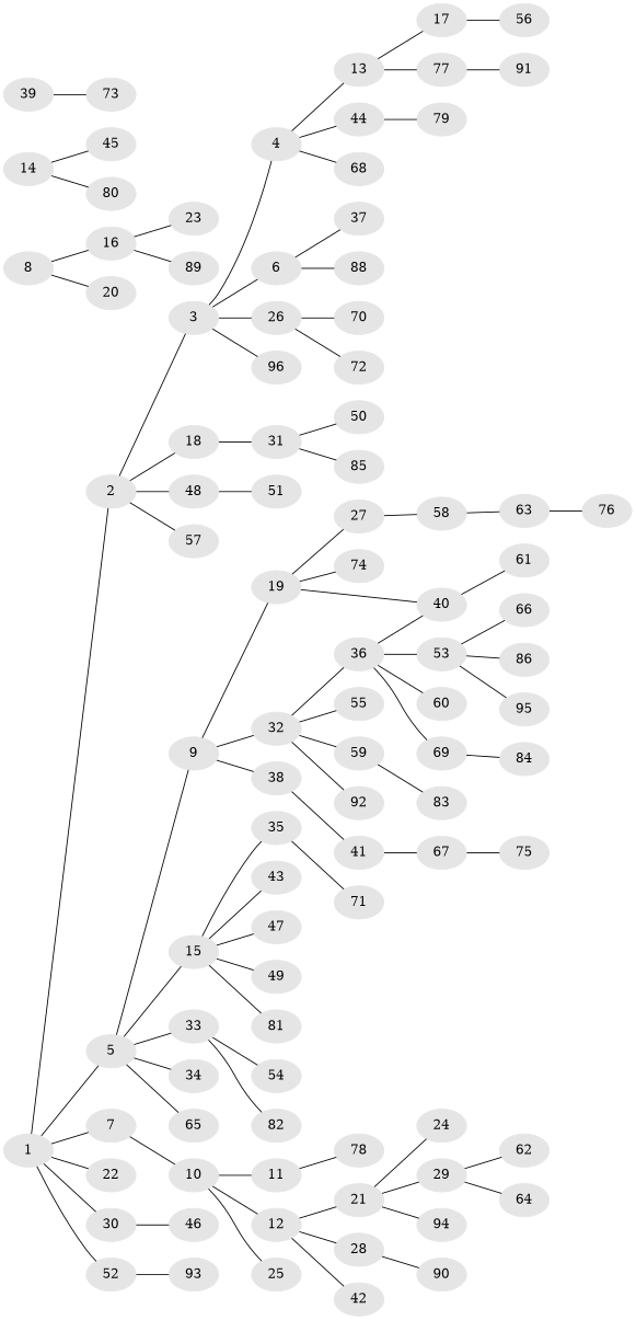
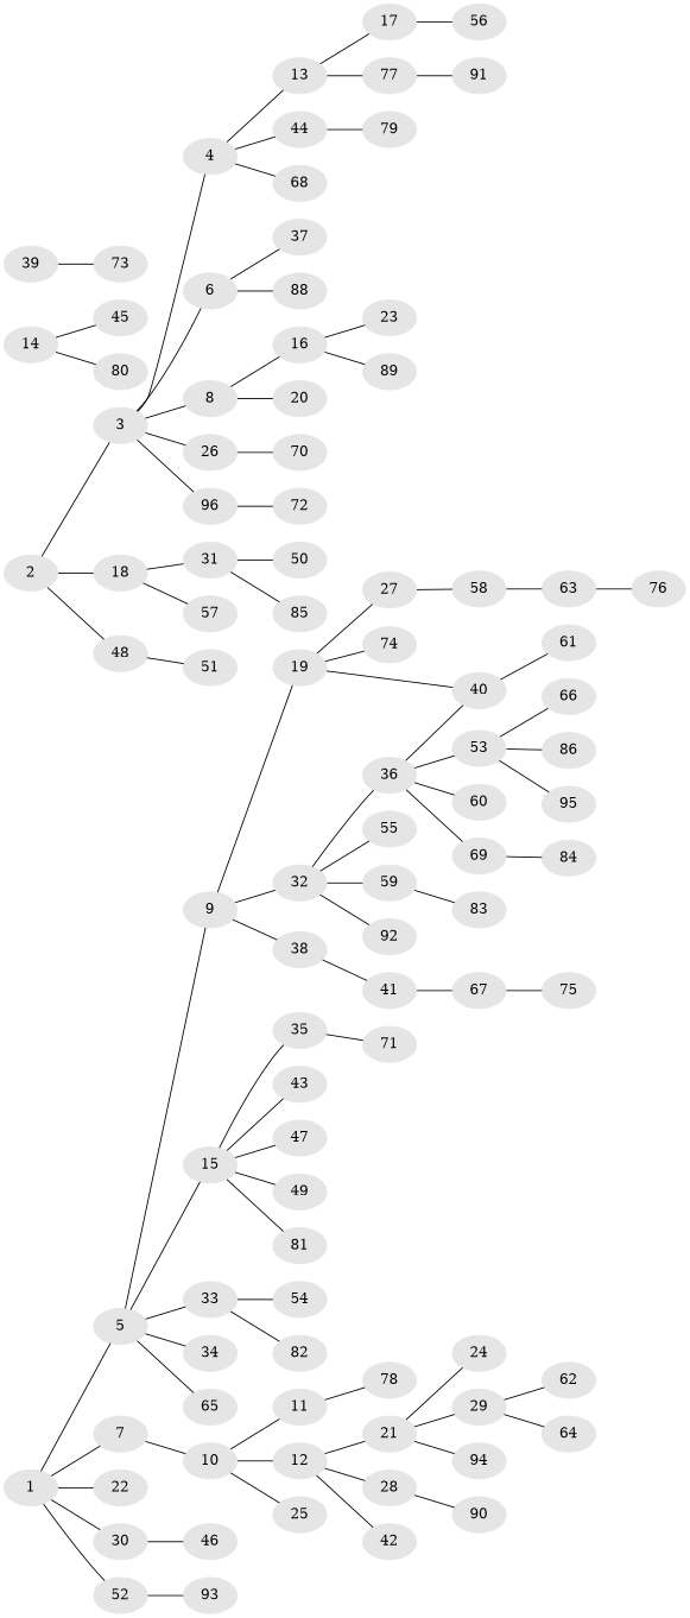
  graph {
    rankdir=LR
    node [color=gray90 style=filled]
    1
    2
    5
    7
    22
    30
    52
    3
    18
    48
    9
    15
    33
    34
    65
    10
    46
    93
    4
    6
    8
    26
    96
    31
    57
    51
    13
    44
    68
    37
    88
    16
    20
    14
    45
    80
    70
    72
    17
    77
    79
    19
    32
    38
    35
    43
    47
    49
    81
    54
    82
    11
    12
    25
    23
    89
    27
    74
    40
    36
    55
    59
    92
    41
    78
    21
    28
    42
    24
    29
    94
    90
    56
    91
    71
    50
    85
    58
    39
    73
    62
    64
    63
    53
    60
    69
    83
    61
    66
    86
    95
    84
    67
    75
    76
-   1 -- 2
    1 -- 5
    1 -- 7
    1 -- 22
    1 -- 30
    1 -- 52
    2 -- 3
    2 -- 18
    2 -- 48
    5 -- 9
    5 -- 15
    5 -- 33
    5 -- 34
    5 -- 65
    7 -- 10
    30 -- 46
    52 -- 93
    3 -- 4
    3 -- 6
+   3 -- 8
    3 -- 26
    3 -- 96
    18 -- 31
-   2 -- 57
+   18 -- 57
    48 -- 51
    9 -- 19
    9 -- 32
    9 -- 38
    15 -- 35
    15 -- 43
    15 -- 47
    15 -- 49
    15 -- 81
    33 -- 54
    33 -- 82
    10 -- 11
    10 -- 12
    10 -- 25
    4 -- 13
    4 -- 44
    4 -- 68
    6 -- 37
    6 -- 88
    8 -- 16
    8 -- 20
    26 -- 70
-   26 -- 72
+   96 -- 72
    31 -- 50
    31 -- 85
    13 -- 17
    13 -- 77
    44 -- 79
    16 -- 23
    16 -- 89
    14 -- 45
    14 -- 80
    17 -- 56
    77 -- 91
    19 -- 27
    19 -- 74
    19 -- 40
    32 -- 36
    32 -- 55
    32 -- 59
    32 -- 92
    38 -- 41
    35 -- 71
    11 -- 78
    12 -- 21
    12 -- 28
    12 -- 42
    27 -- 58
    40 -- 61
    36 -- 40
    36 -- 53
    36 -- 60
    36 -- 69
    59 -- 83
    41 -- 67
    21 -- 24
    21 -- 29
    21 -- 94
    28 -- 90
    29 -- 62
    29 -- 64
    58 -- 63
    39 -- 73
    63 -- 76
    53 -- 66
    53 -- 86
    53 -- 95
    69 -- 84
    67 -- 75
  }
